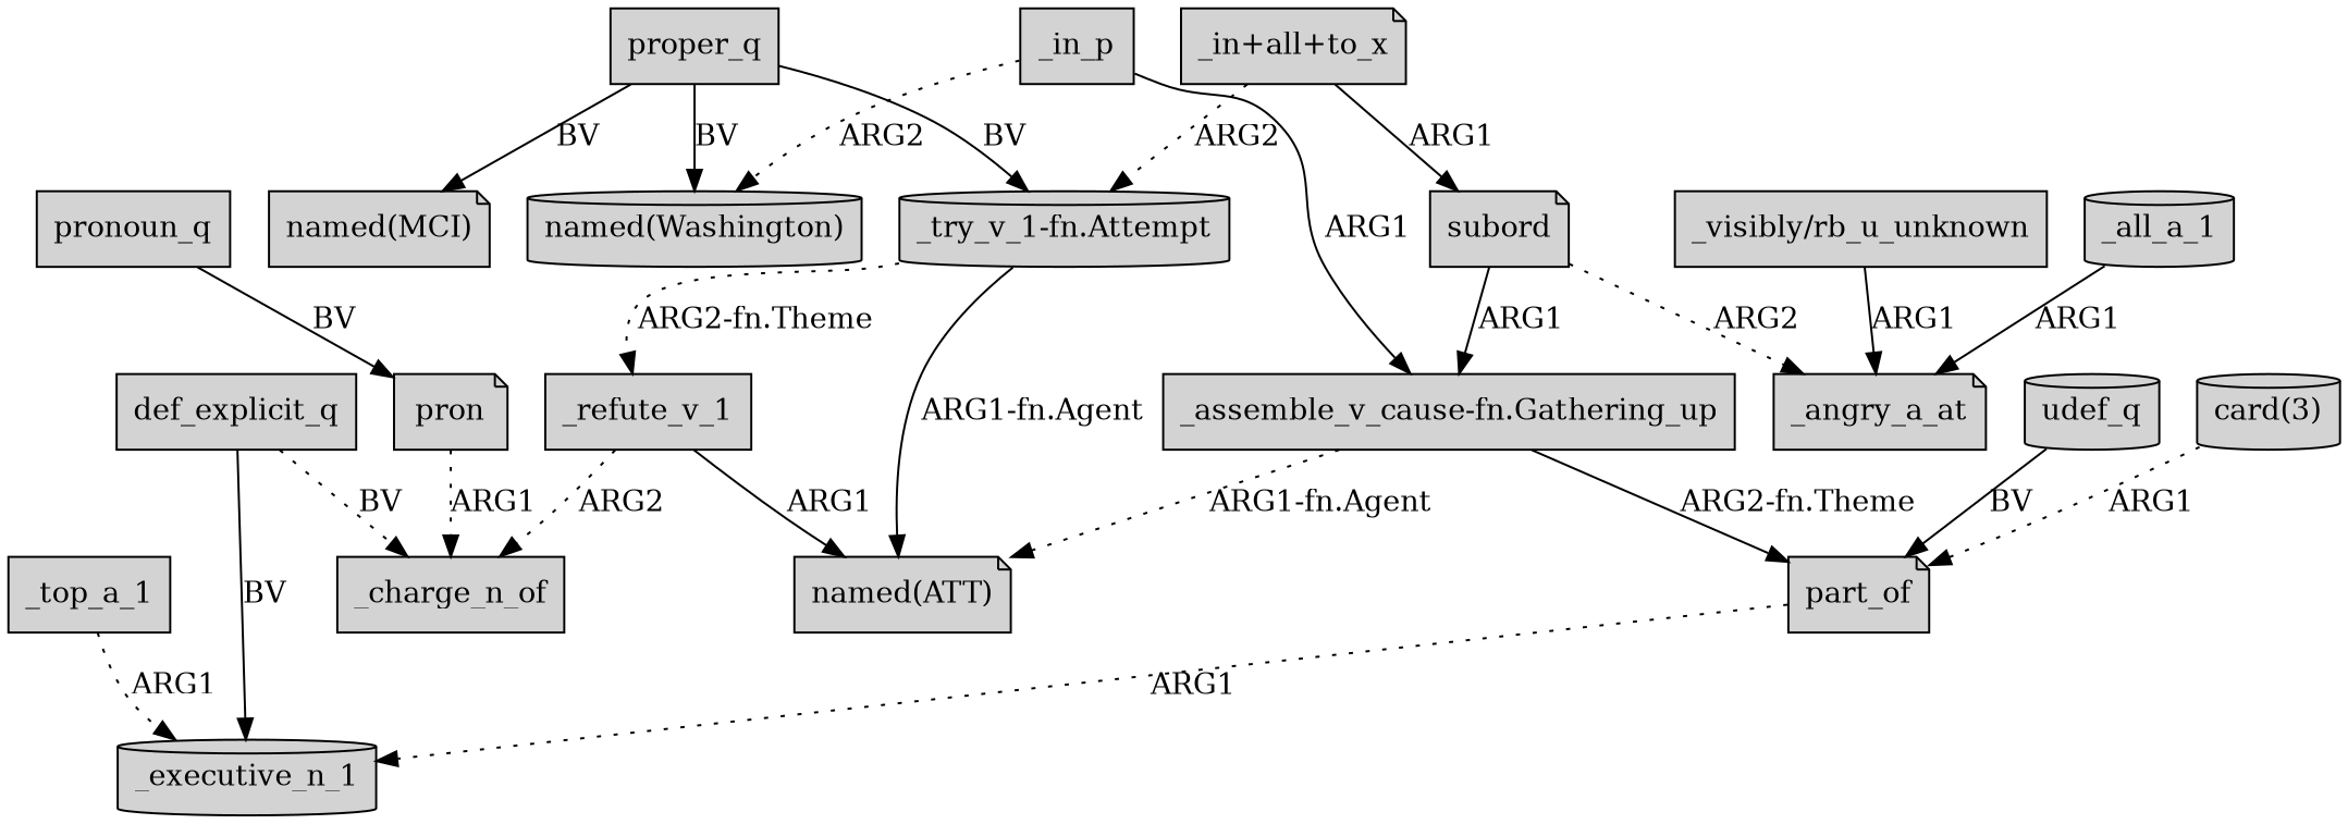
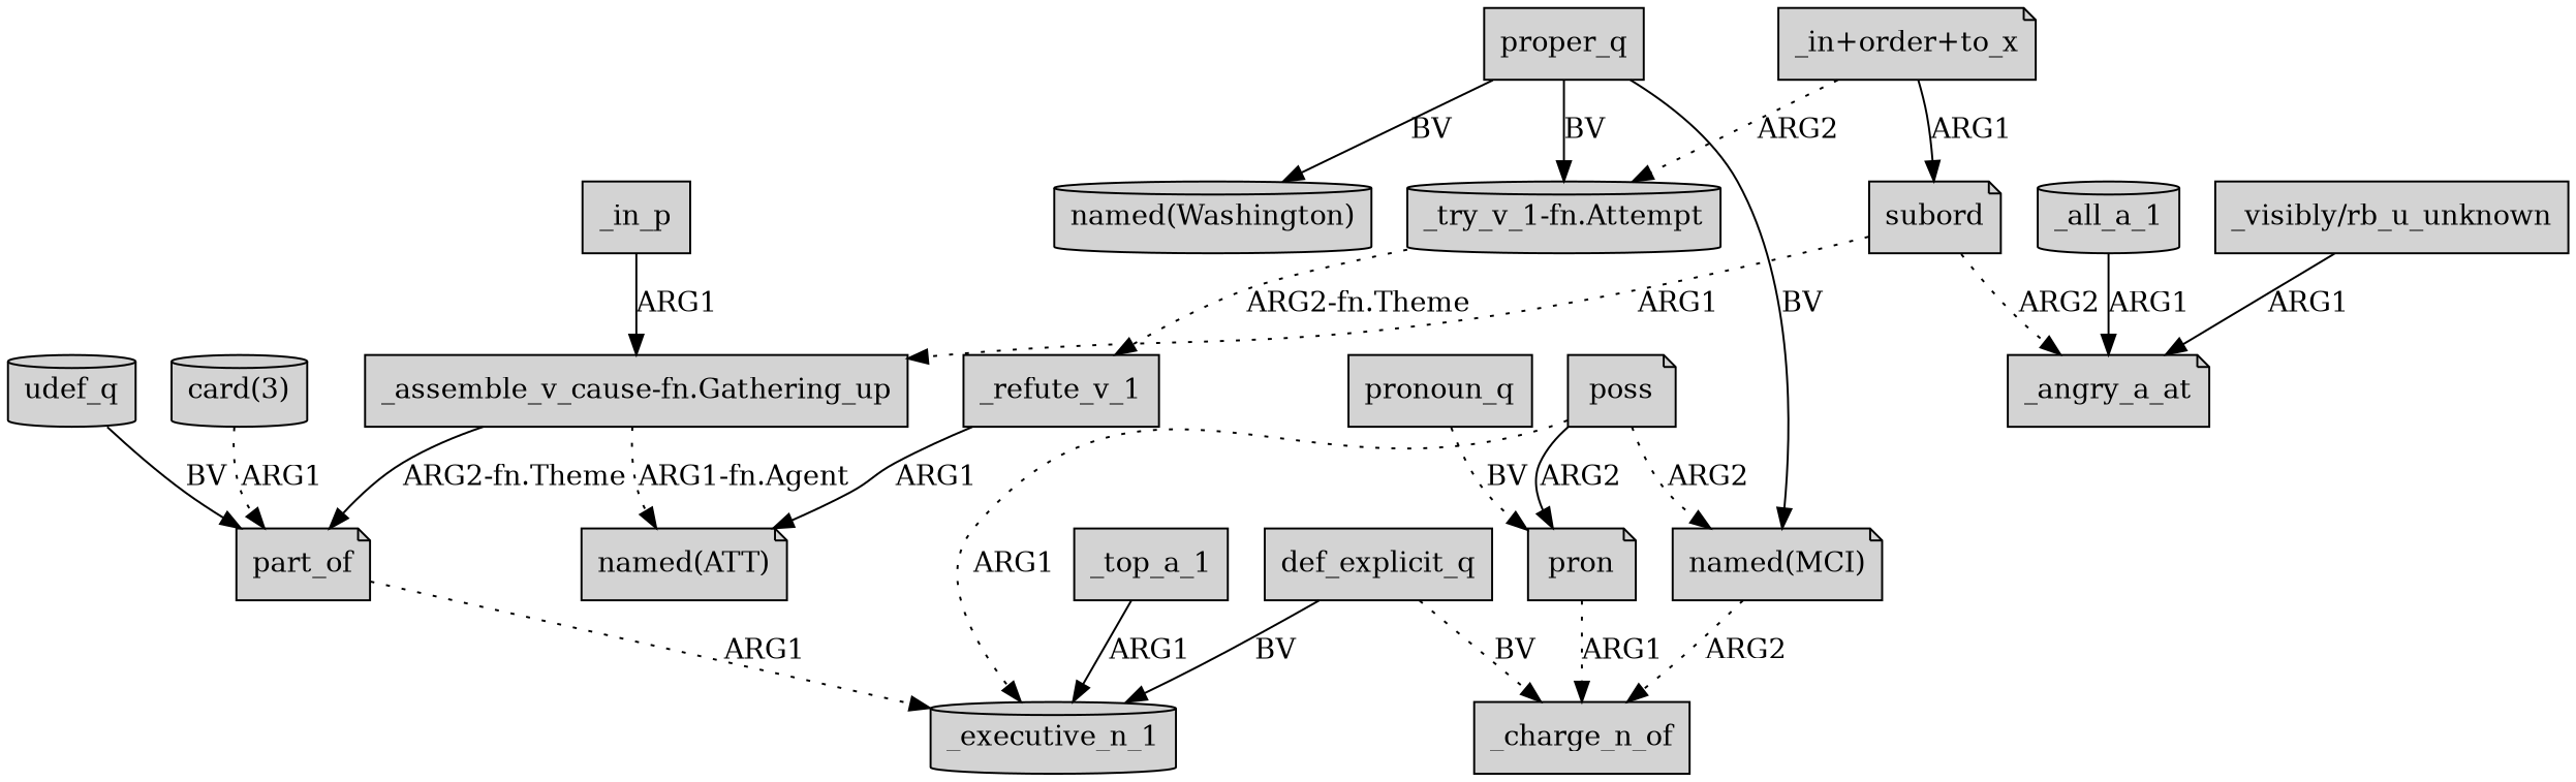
  digraph {
    node [shape=box style=filled]
    edge [style=dotted]
    subord [shape=note]
    "_assemble_v_cause-fn.Gathering_up"
    _angry_a_at [shape=note]
    part_of [shape=note]
    "named(ATT)" [shape=note]
    _executive_n_1 [shape=cylinder]
    _top_a_1
    udef_q [shape=cylinder]
+   poss [shape=note]
    pron [shape=note]
    "named(MCI)" [shape=note]
    _charge_n_of
    _all_a_1 [shape=cylinder]
    "_try_v_1-fn.Attempt" [shape=cylinder]
    _refute_v_1
    proper_q
    "named(Washington)" [shape=cylinder]
    def_explicit_q
    _in_p
    pronoun_q
    "_visibly/rb_u_unknown"
    "card(3)" [shape=cylinder]
-   "_in+order+to_x" [shape=note label="_in+all+to_x"]
-   subord -> "_assemble_v_cause-fn.Gathering_up" [label=ARG1 style=solid]
+   "_in+order+to_x" [shape=note]
+   subord -> "_assemble_v_cause-fn.Gathering_up" [label=ARG1]
    subord -> _angry_a_at [label=ARG2]
    "_assemble_v_cause-fn.Gathering_up" -> part_of [label="ARG2-fn.Theme" style=solid]
    "_assemble_v_cause-fn.Gathering_up" -> "named(ATT)" [label="ARG1-fn.Agent"]
    part_of -> _executive_n_1 [label=ARG1]
-   _top_a_1 -> _executive_n_1 [label=ARG1]
+   _top_a_1 -> _executive_n_1 [label=ARG1 style=solid]
    udef_q -> part_of [label=BV style=solid]
+   poss -> _executive_n_1 [label=ARG1]
+   poss -> pron [label=ARG2 style=solid]
+   poss -> "named(MCI)" [label=ARG2]
    pron -> _charge_n_of [label=ARG1]
    _all_a_1 -> _angry_a_at [label=ARG1 style=solid]
-   "_try_v_1-fn.Attempt" -> "named(ATT)" [label="ARG1-fn.Agent" style=solid]
    "_try_v_1-fn.Attempt" -> _refute_v_1 [label="ARG2-fn.Theme"]
    _refute_v_1 -> "named(ATT)" [label=ARG1 style=solid]
-   _refute_v_1 -> _charge_n_of [label=ARG2]
+   "named(MCI)" -> _charge_n_of [label=ARG2]
    proper_q -> "named(MCI)" [label=BV style=solid]
    proper_q -> "_try_v_1-fn.Attempt" [label=BV style=solid]
    proper_q -> "named(Washington)" [label=BV style=solid]
    def_explicit_q -> _executive_n_1 [label=BV style=solid]
    def_explicit_q -> _charge_n_of [label=BV]
    _in_p -> "_assemble_v_cause-fn.Gathering_up" [label=ARG1 style=solid]
-   _in_p -> "named(Washington)" [label=ARG2]
-   pronoun_q -> pron [label=BV style=solid]
+   pronoun_q -> pron [label=BV]
    "_visibly/rb_u_unknown" -> _angry_a_at [label=ARG1 style=solid]
    "card(3)" -> part_of [label=ARG1]
    "_in+order+to_x" -> subord [label=ARG1 style=solid]
    "_in+order+to_x" -> "_try_v_1-fn.Attempt" [label=ARG2]
  }
